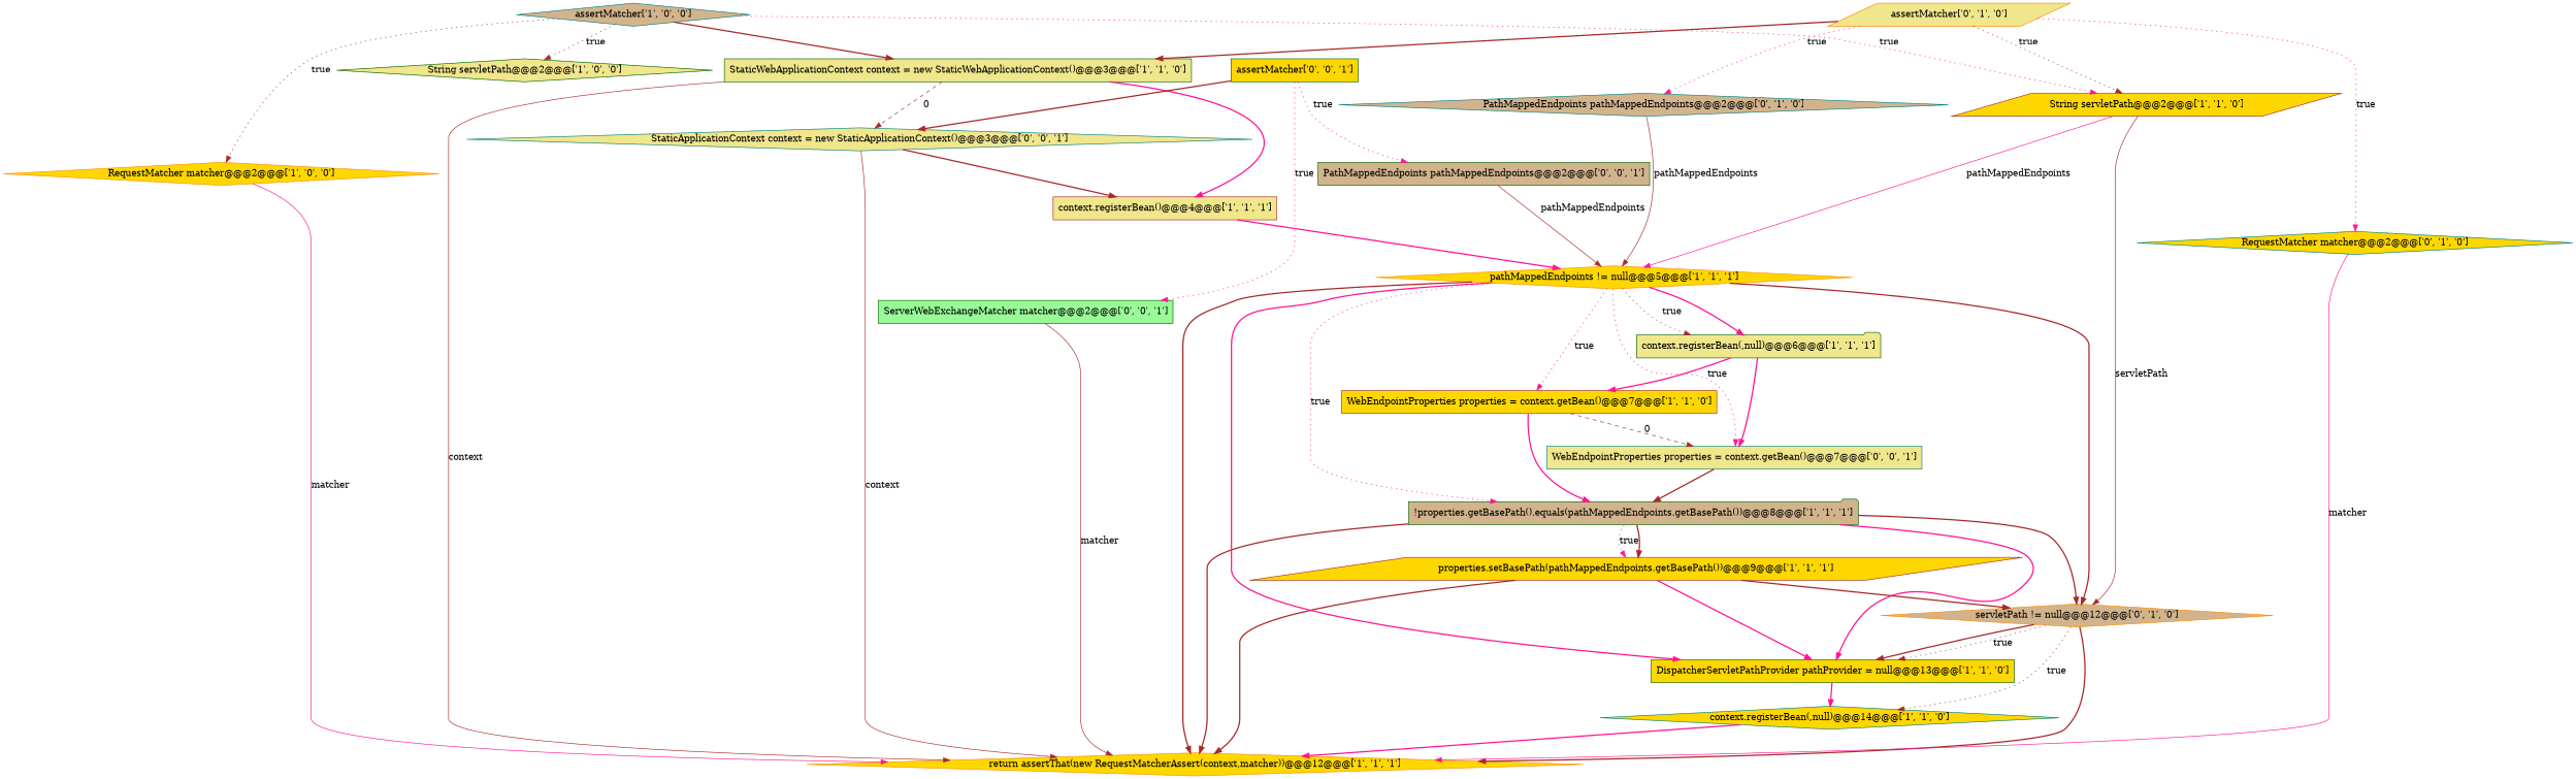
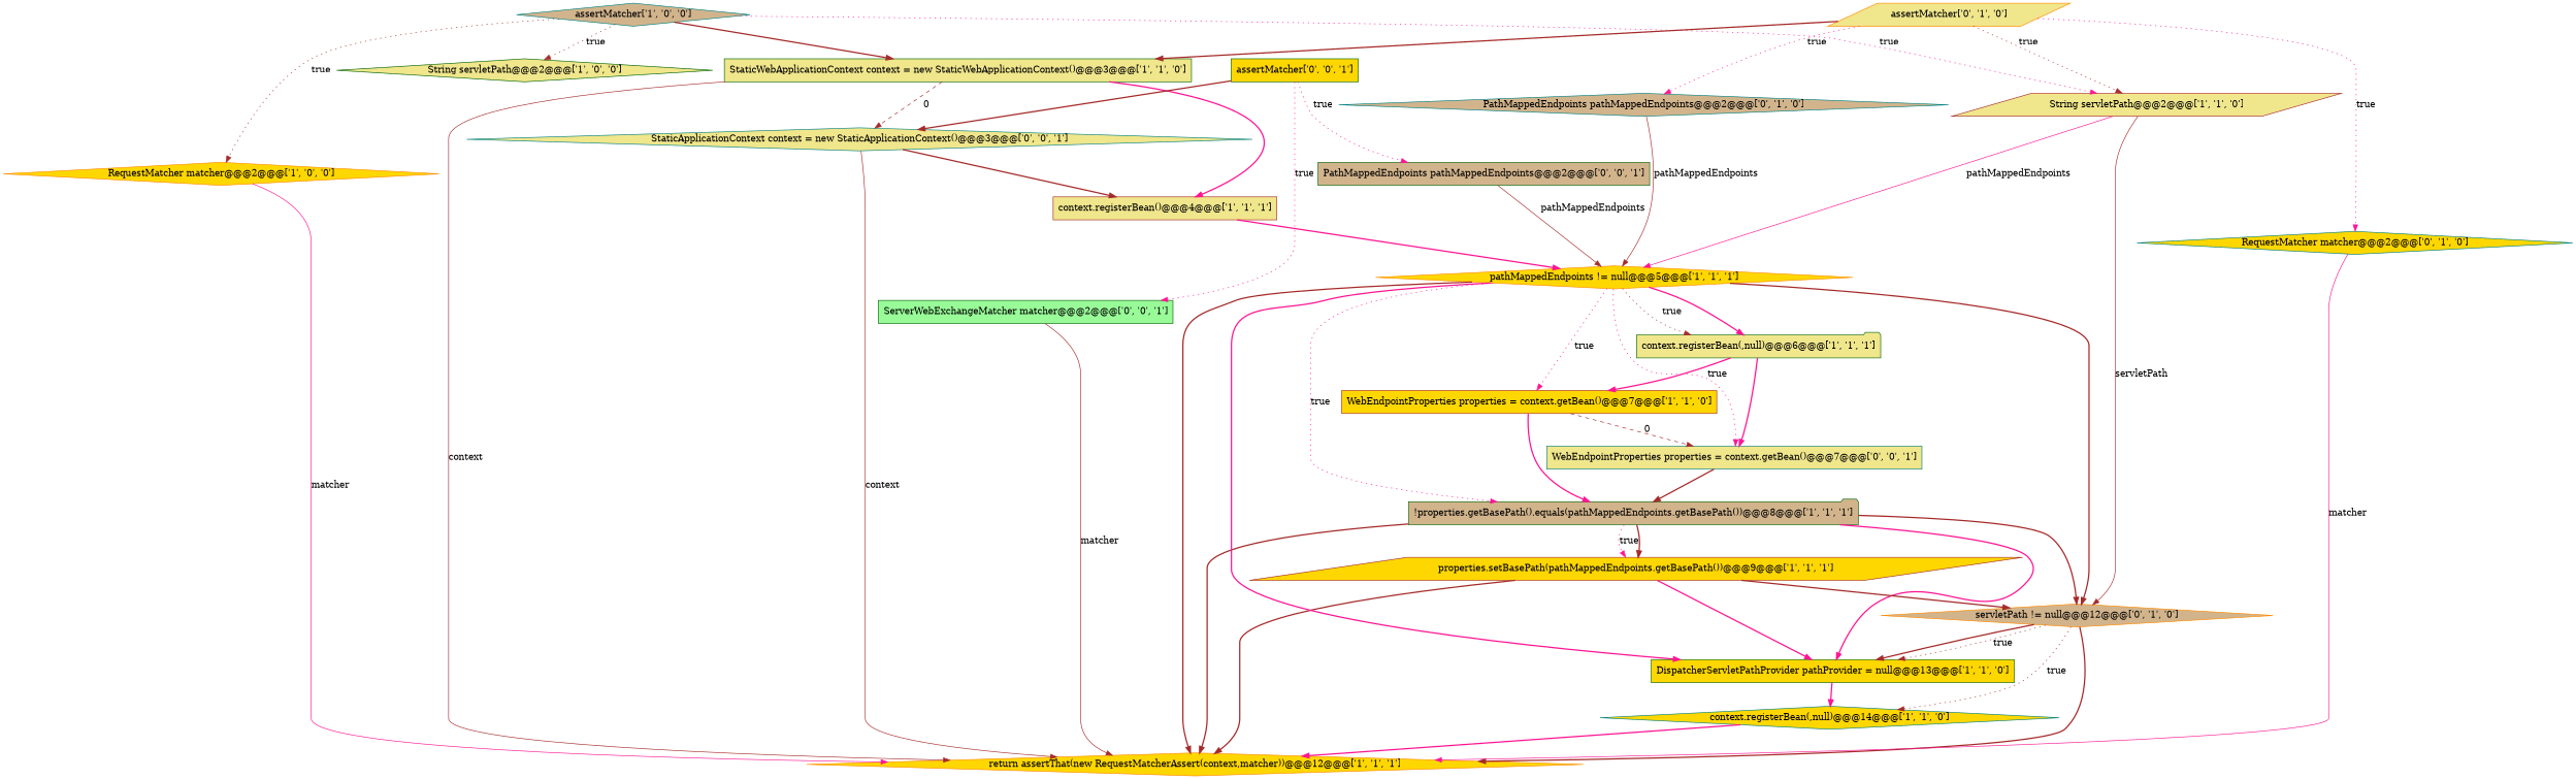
  digraph {
    node [color=darkgreen fillcolor=gold shape=diamond style=filled]
    edge [color=brown style=bold]
    n1 [color=teal fillcolor=khaki label="WebEndpointProperties properties = context.getBean()@@@7@@@['0', '0', '1']" shape=box]
    n2 [fillcolor=tan label="!properties.getBasePath().equals(pathMappedEndpoints.getBasePath())@@@8@@@['1', '1', '1']" shape=folder]
    n3 [color=darkorange label="return assertThat(new RequestMatcherAssert(context,matcher))@@@12@@@['1', '1', '1']"]
    n4 [label="DispatcherServletPathProvider pathProvider = null@@@13@@@['1', '1', '0']" shape=box]
    n5 [color=darkorange fillcolor=tan label="servletPath != null@@@12@@@['0', '1', '0']"]
    n6 [color=brown label="properties.setBasePath(pathMappedEndpoints.getBasePath())@@@9@@@['1', '1', '1']" shape=parallelogram]
    n7 [fillcolor=khaki label="context.registerBean(,null)@@@6@@@['1', '1', '1']" shape=folder]
    n8 [color=brown label="WebEndpointProperties properties = context.getBean()@@@7@@@['1', '1', '0']" shape=box]
    n9 [color=darkorange label="pathMappedEndpoints != null@@@5@@@['1', '1', '1']"]
    n10 [color=teal label="context.registerBean(,null)@@@14@@@['1', '1', '0']"]
-   n11 [color=brown label="String servletPath@@@2@@@['1', '1', '0']" shape=parallelogram]
+   n11 [color=brown fillcolor=khaki label="String servletPath@@@2@@@['1', '1', '0']" shape=parallelogram]
    n12 [fillcolor=palegreen label="ServerWebExchangeMatcher matcher@@@2@@@['0', '0', '1']" shape=box]
    n13 [color=teal fillcolor=tan label="PathMappedEndpoints pathMappedEndpoints@@@2@@@['0', '1', '0']"]
    n14 [fillcolor=tan label="PathMappedEndpoints pathMappedEndpoints@@@2@@@['0', '0', '1']" shape=box]
    n15 [color=teal fillcolor=khaki label="StaticApplicationContext context = new StaticApplicationContext()@@@3@@@['0', '0', '1']"]
    n16 [color=brown fillcolor=khaki label="context.registerBean()@@@4@@@['1', '1', '1']" shape=box]
    n17 [color=teal label="RequestMatcher matcher@@@2@@@['0', '1', '0']"]
    n18 [color=darkorange label="RequestMatcher matcher@@@2@@@['1', '0', '0']"]
    n19 [fillcolor=khaki label="String servletPath@@@2@@@['1', '0', '0']"]
    n20 [color=teal fillcolor=tan label="assertMatcher['1', '0', '0']"]
    n21 [fillcolor=khaki label="StaticWebApplicationContext context = new StaticWebApplicationContext()@@@3@@@['1', '1', '0']" shape=box]
    n22 [label="assertMatcher['0', '0', '1']" shape=box]
    n23 [color=darkorange fillcolor=khaki label="assertMatcher['0', '1', '0']" shape=parallelogram]
    n1 -> n2
    n2 -> n3
    n2 -> n4 [color=deeppink]
    n2 -> n5
    n2 -> n6 [color=deeppink label=true style=dotted]
    n2 -> n6
    n4 -> n10 [color=deeppink]
    n5 -> n3
    n5 -> n4
    n5 -> n4 [label=true style=dotted]
    n5 -> n10 [label=true style=dotted]
    n6 -> n3
    n6 -> n4 [color=deeppink]
    n6 -> n5
    n7 -> n1 [color=deeppink]
    n7 -> n8 [color=deeppink]
    n8 -> n1 [label=0 style=dashed]
    n8 -> n2 [color=deeppink]
    n9 -> n1 [color=deeppink label=true style=dotted]
    n9 -> n2 [color=deeppink label=true style=dotted]
    n9 -> n3
    n9 -> n4 [color=deeppink]
    n9 -> n5
    n9 -> n7 [color=deeppink]
    n9 -> n7 [label=true style=dotted]
    n9 -> n8 [color=deeppink label=true style=dotted]
    n10 -> n3 [color=deeppink]
    n11 -> n5 [label=servletPath style=solid]
    n11 -> n9 [color=deeppink label=pathMappedEndpoints style=solid]
    n12 -> n3 [label=matcher style=solid]
    n13 -> n9 [label=pathMappedEndpoints style=solid]
    n14 -> n9 [label=pathMappedEndpoints style=solid]
    n15 -> n3 [label=context style=solid]
    n15 -> n16
    n16 -> n9 [color=deeppink]
    n17 -> n3 [color=deeppink label=matcher style=solid]
    n18 -> n3 [color=deeppink label=matcher style=solid]
    n20 -> n11 [color=deeppink label=true style=dotted]
    n20 -> n18 [label=true style=dotted]
    n20 -> n19 [label=true style=dotted]
    n20 -> n21
    n21 -> n3 [label=context style=solid]
    n21 -> n15 [label=0 style=dashed]
    n21 -> n16 [color=deeppink]
    n22 -> n12 [color=deeppink label=true style=dotted]
    n22 -> n14 [color=deeppink label=true style=dotted]
    n22 -> n15
    n23 -> n11 [label=true style=dotted]
    n23 -> n13 [color=deeppink label=true style=dotted]
    n23 -> n17 [color=deeppink label=true style=dotted]
    n23 -> n21
  }
